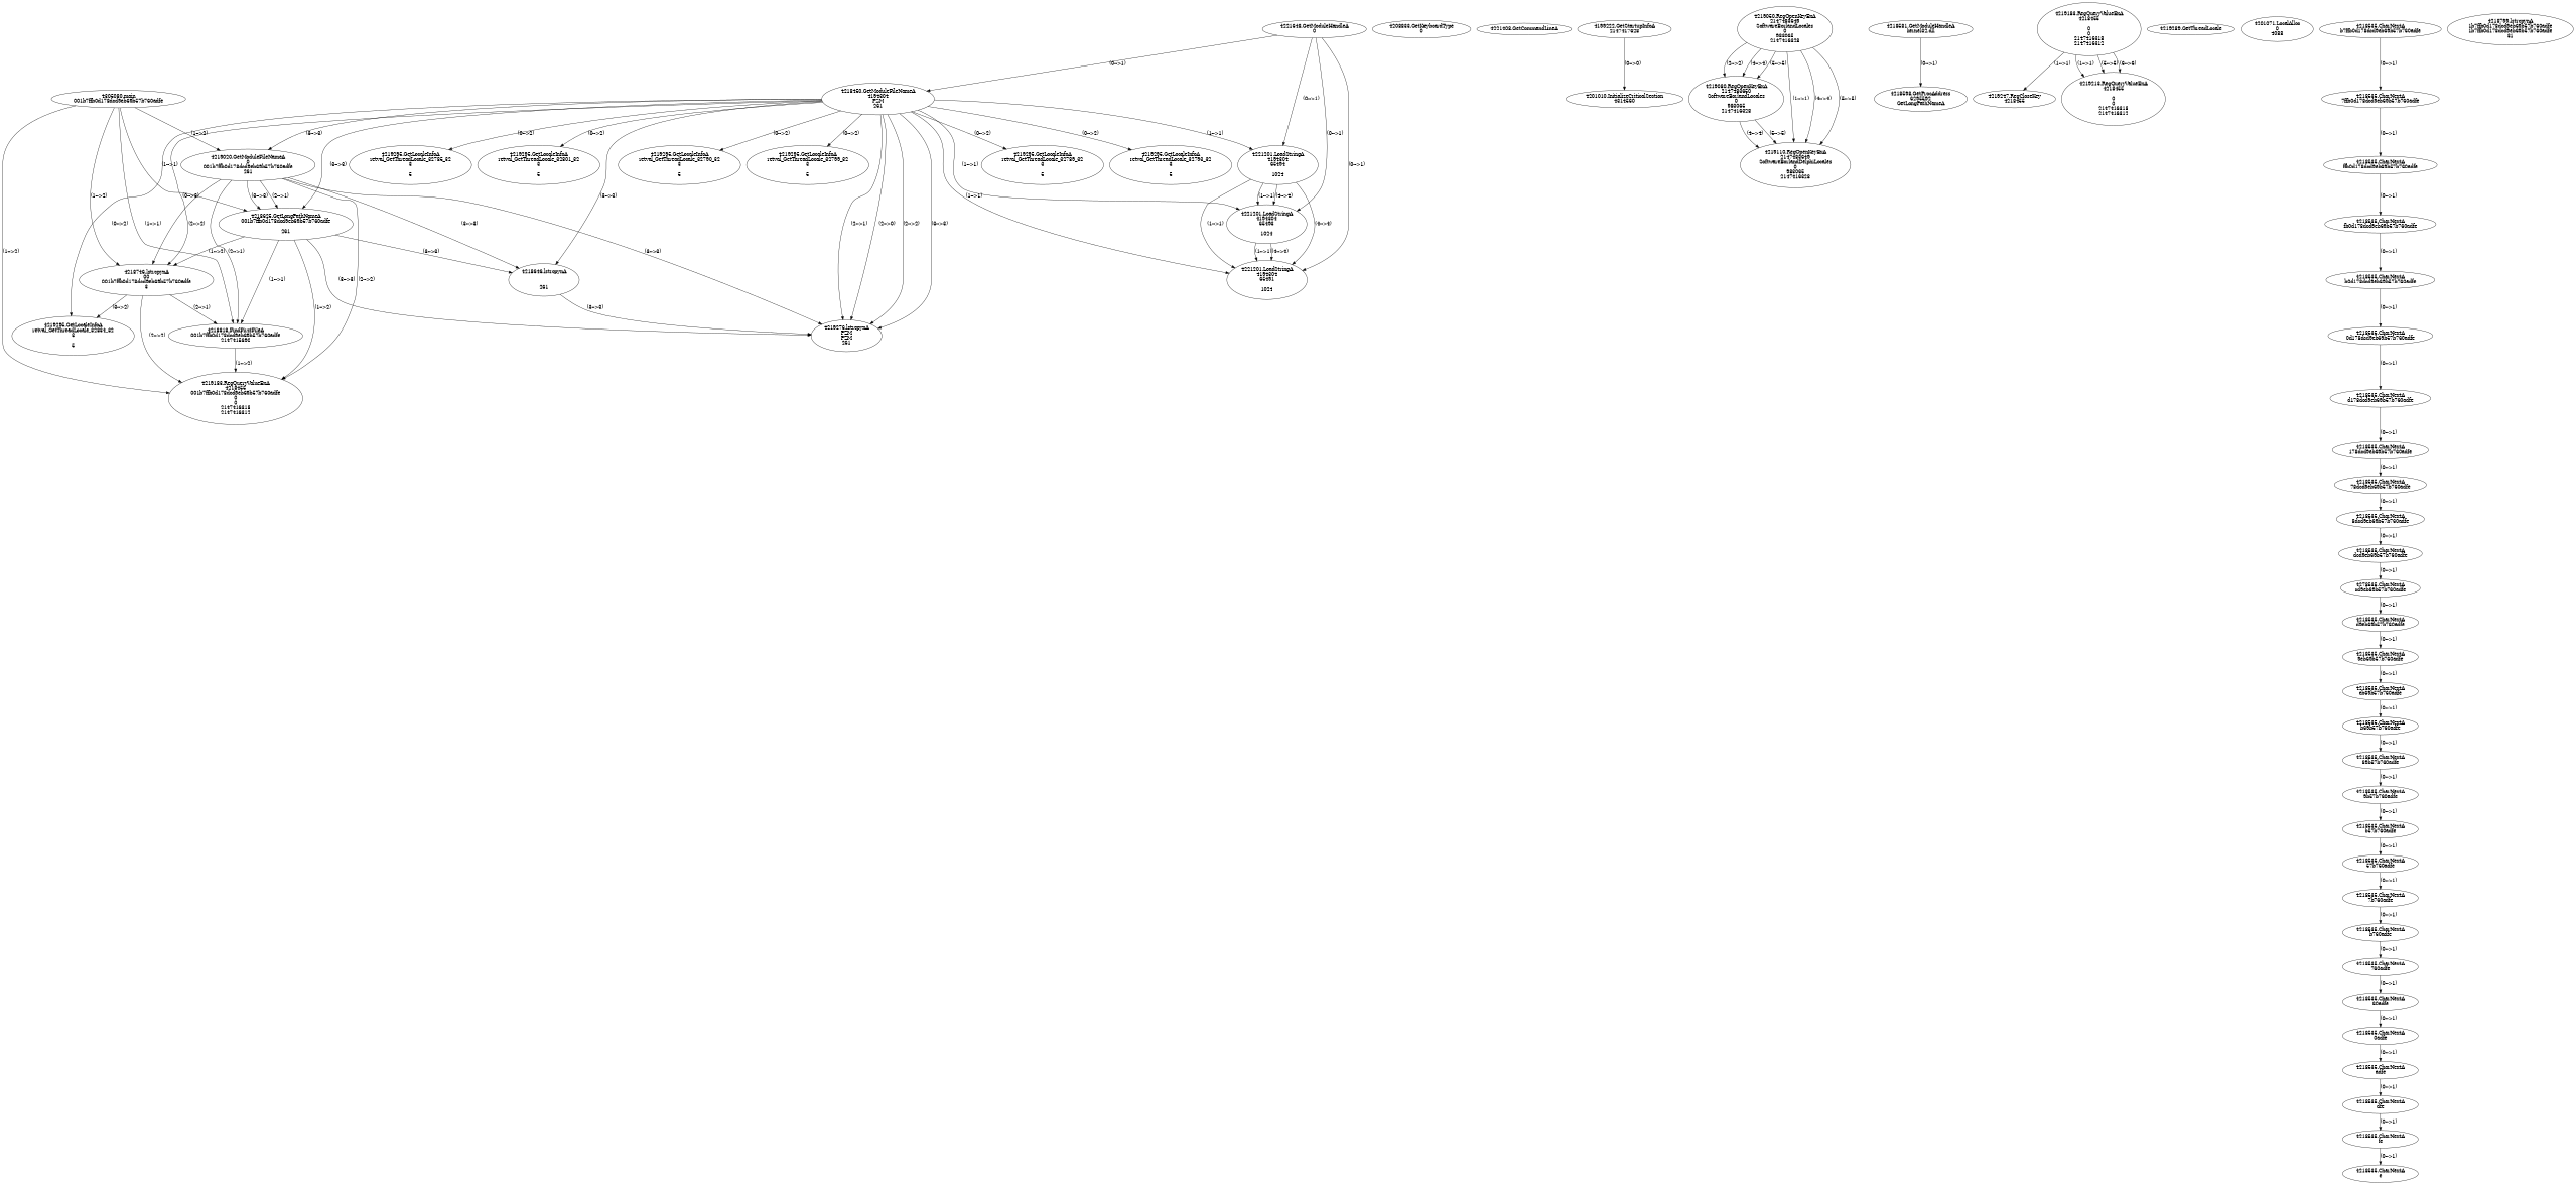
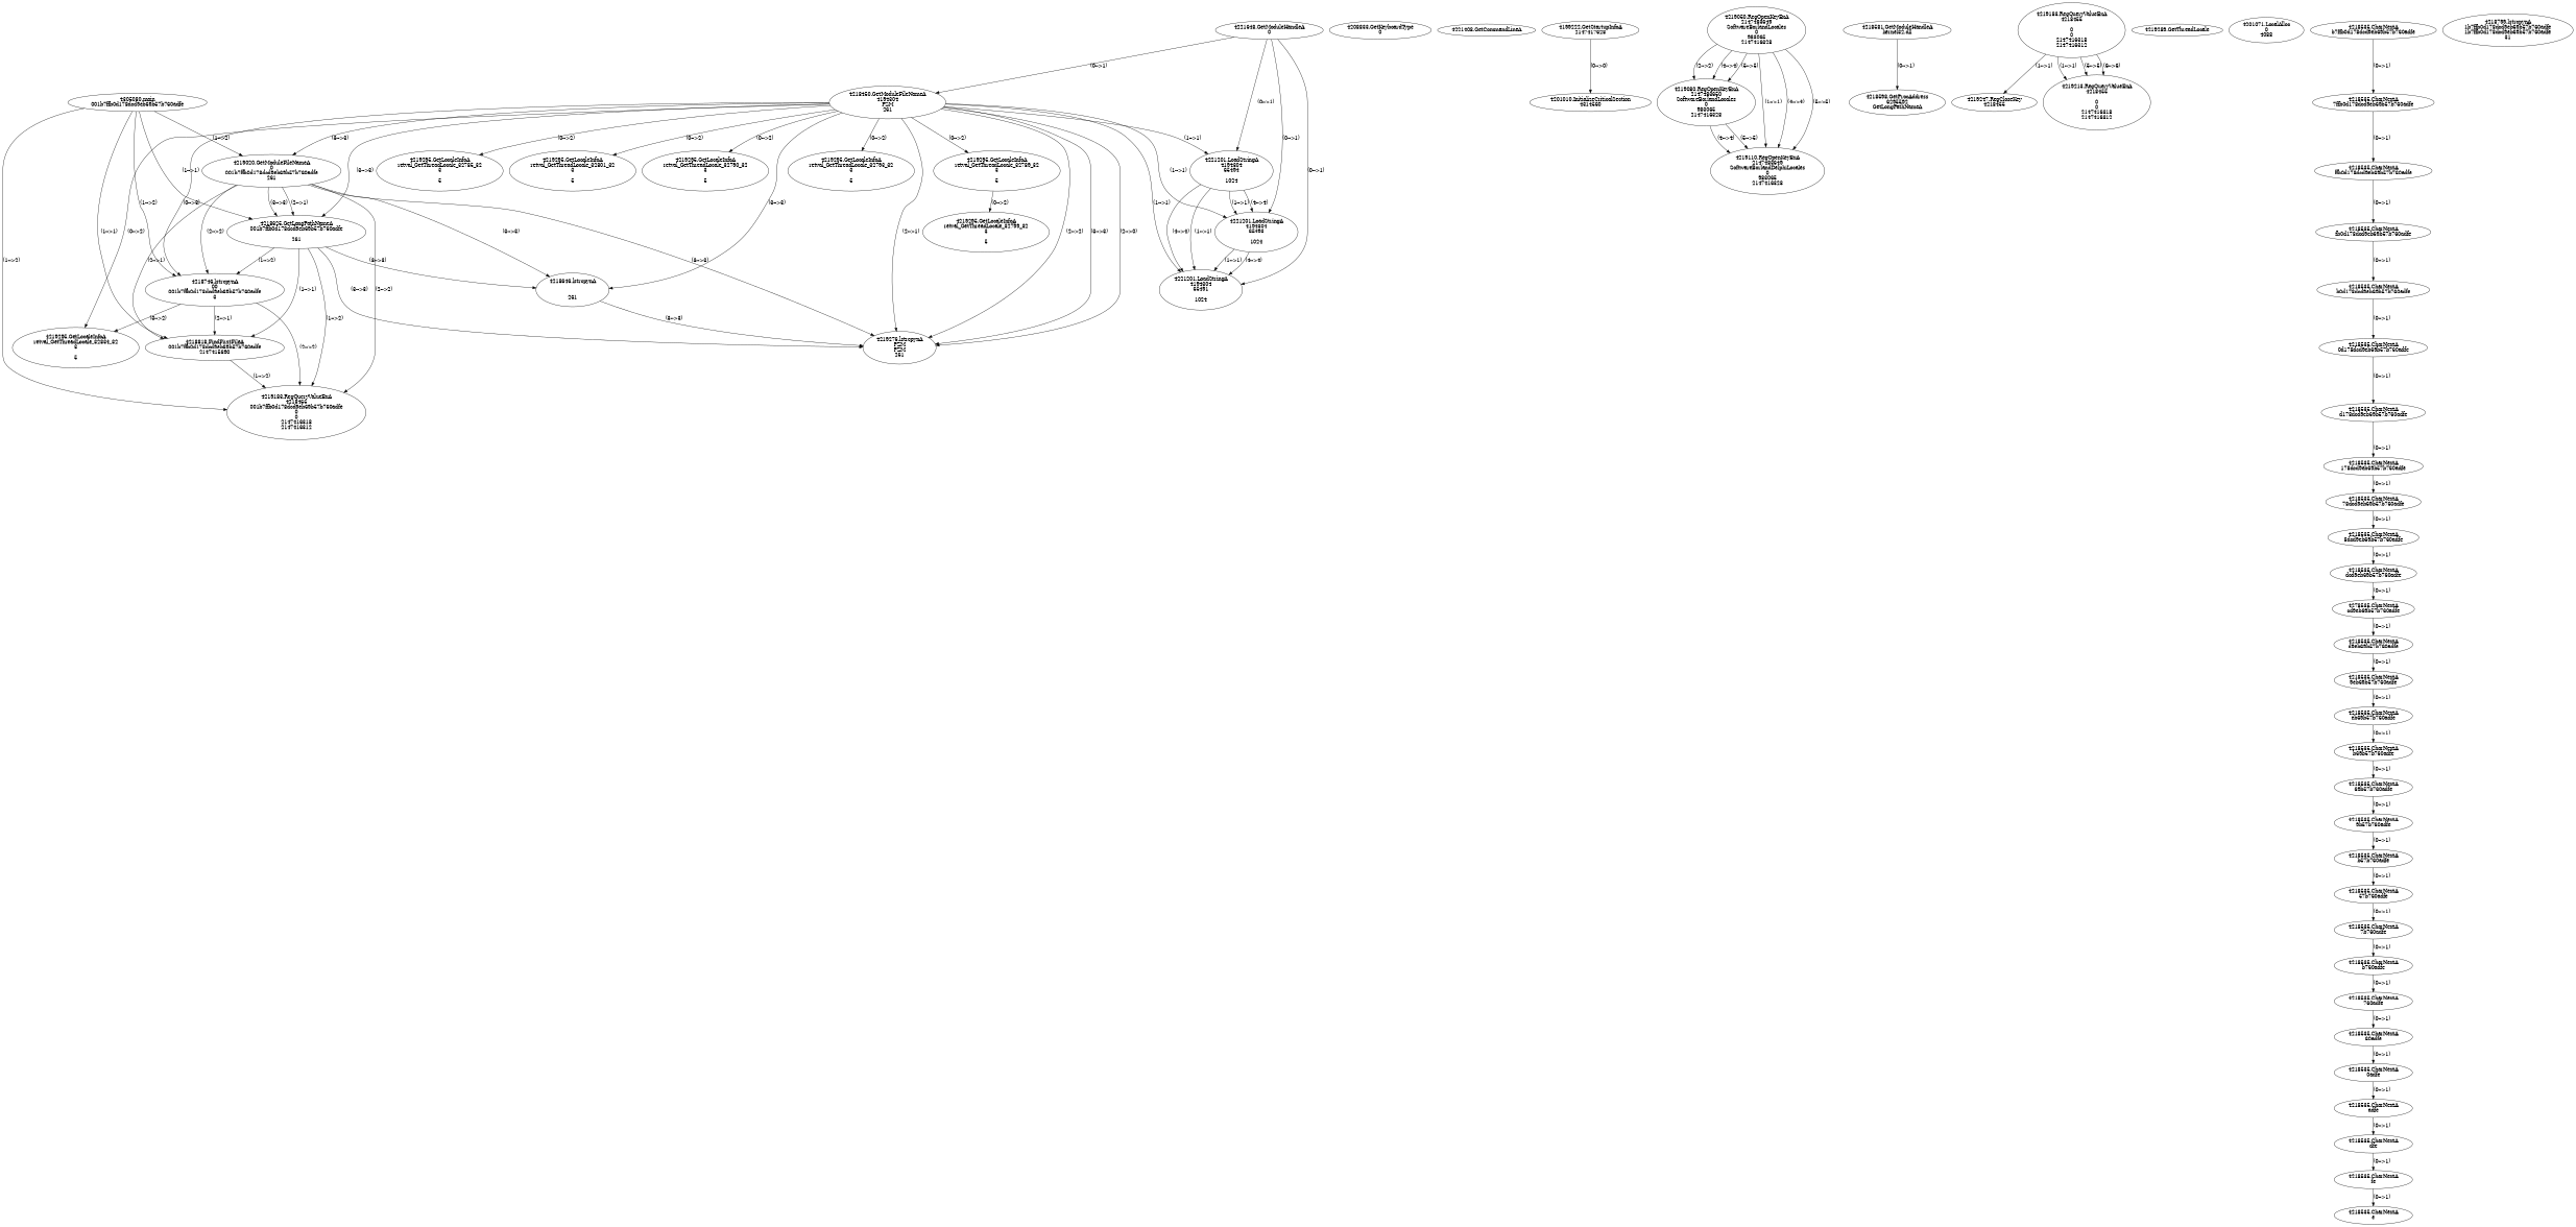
  digraph {
    n1 [label="4305080.main\n001b7ffb0d178dcd9eb69b57b760adfe"]
    n2 [label="4219020.GetModuleFileNameA\n0\n001b7ffb0d178dcd9eb69b57b760adfe\n261"]
    n3 [label="4218625.GetLongPathNameA\n001b7ffb0d178dcd9eb69b57b760adfe\n\n261"]
    n4 [label="4218746.lstrcpynA\n00\n001b7ffb0d178dcd9eb69b57b760adfe\n3"]
    n5 [label="4218818.FindFirstFileA\n001b7ffb0d178dcd9eb69b57b760adfe\n2147415690"]
    n6 [label="4219183.RegQueryValueExA\n4218455\n001b7ffb0d178dcd9eb69b57b760adfe\n0\n0\n2147416318\n2147416312"]
    n7 [label="4218646.lstrcpynA\n\n\n261"]
    n8 [label="4219276.lstrcpynA\nPZM\nPZM\n261"]
    n9 [label="4219295.GetLocaleInfoA\nretval_GetThreadLocale_32834_32\n3\n\n5"]
    n10 [label="4221648.GetModuleHandleA\n0"]
    n11 [label="4218450.GetModuleFileNameA\n4194304\nPZM\n261"]
    n12 [label="4221201.LoadStringA\n4194304\n65494\n\n1024"]
    n13 [label="4221201.LoadStringA\n4194304\n65493\n\n1024"]
    n14 [label="4221201.LoadStringA\n4194304\n65491\n\n1024"]
    n15 [label="4219295.GetLocaleInfoA\nretval_GetThreadLocale_32785_32\n3\n\n5"]
    n16 [label="4219295.GetLocaleInfoA\nretval_GetThreadLocale_32801_32\n3\n\n5"]
    n17 [label="4219295.GetLocaleInfoA\nretval_GetThreadLocale_32790_32\n3\n\n5"]
    n18 [label="4219295.GetLocaleInfoA\nretval_GetThreadLocale_32799_32\n3\n\n5"]
    n19 [label="4219295.GetLocaleInfoA\nretval_GetThreadLocale_32789_32\n3\n\n5"]
    n20 [label="4219295.GetLocaleInfoA\nretval_GetThreadLocale_32793_32\n3\n\n5"]
    n21 [label="4208833.GetKeyboardType\n0"]
    n22 [label="4221408.GetCommandLineA\n"]
    n23 [label="4199222.GetStartupInfoA\n2147417628"]
    n24 [label="4201010.InitializeCriticalSection\n4314560"]
    n25 [label="4219050.RegOpenKeyExA\n2147483649\nSoftware\Borland\Locales\n0\n983065\n2147416328"]
    n26 [label="4219080.RegOpenKeyExA\n2147483650\nSoftware\Borland\Locales\n0\n983065\n2147416328"]
    n27 [label="4219110.RegOpenKeyExA\n2147483649\nSoftware\Borland\Delphi\Locales\n0\n983065\n2147416328"]
    n28 [label="4218581.GetModuleHandleA\nkernel32.dll"]
    n29 [label="4218598.GetProcAddress\n6295592\nGetLongPathNameA"]
    n30 [label="4219183.RegQueryValueExA\n4218455\n\n0\n0\n2147416318\n2147416312"]
    n31 [label="4219247.RegCloseKey\n4218455"]
    n32 [label="4219213.RegQueryValueExA\n4218455\n\n0\n0\n2147416318\n2147416312"]
    n33 [label="4219289.GetThreadLocale\n"]
    n34 [label="4201071.LocalAlloc\n0\n4088"]
    n35 [label="4218535.CharNextA\nb7ffb0d178dcd9eb69b57b760adfe"]
    n36 [label="4218535.CharNextA\n7ffb0d178dcd9eb69b57b760adfe"]
    n37 [label="4218535.CharNextA\nffb0d178dcd9eb69b57b760adfe"]
    n38 [label="4218535.CharNextA\nfb0d178dcd9eb69b57b760adfe"]
    n39 [label="4218535.CharNextA\nb0d178dcd9eb69b57b760adfe"]
    n40 [label="4218535.CharNextA\n0d178dcd9eb69b57b760adfe"]
    n41 [label="4218535.CharNextA\nd178dcd9eb69b57b760adfe"]
    n42 [label="4218535.CharNextA\n178dcd9eb69b57b760adfe"]
    n43 [label="4218535.CharNextA\n78dcd9eb69b57b760adfe"]
    n44 [label="4218535.CharNextA\n8dcd9eb69b57b760adfe"]
    n45 [label="4218535.CharNextA\ndcd9eb69b57b760adfe"]
    n46 [label="4278535.CharNextA\ncd9eb69b57b760adfe"]
    n47 [label="4218535.CharNextA\nd9eb69b57b760adfe"]
    n48 [label="4218535.CharNextA\n9eb69b57b760adfe"]
    n49 [label="4218535.CharNextA\neb69b57b760adfe"]
    n50 [label="4218535.CharNextA\nb69b57b760adfe"]
    n51 [label="4218535.CharNextA\n69b57b760adfe"]
    n52 [label="4218535.CharNextA\n9b57b760adfe"]
    n53 [label="4218535.CharNextA\nb57b760adfe"]
    n54 [label="4218535.CharNextA\n57b760adfe"]
    n55 [label="4218535.CharNextA\n7b760adfe"]
    n56 [label="4218535.CharNextA\nb760adfe"]
    n57 [label="4218535.CharNextA\n760adfe"]
    n58 [label="4218535.CharNextA\n60adfe"]
    n59 [label="4218535.CharNextA\n0adfe"]
    n60 [label="4218535.CharNextA\nadfe"]
    n61 [label="4218535.CharNextA\ndfe"]
    n62 [label="4218535.CharNextA\nfe"]
    n63 [label="4218535.CharNextA\ne"]
    n64 [label="4218799.lstrcpynA\n1b7ffb0d178dcd9eb69b57b760adfe\n1b7ffb0d178dcd9eb69b57b760adfe\n31"]
    n1 -> n2 [label="(1-->2)"]
    n1 -> n3 [label="(1-->1)"]
    n1 -> n4 [label="(1-->2)"]
    n1 -> n5 [label="(1-->1)"]
    n1 -> n6 [label="(1-->2)"]
    n2 -> n3 [label="(2-->1)"]
    n2 -> n3 [label="(3-->3)"]
    n2 -> n4 [label="(2-->2)"]
    n2 -> n5 [label="(2-->1)"]
    n2 -> n6 [label="(2-->2)"]
    n2 -> n7 [label="(3-->3)"]
    n2 -> n8 [label="(3-->3)"]
    n3 -> n4 [label="(1-->2)"]
    n3 -> n5 [label="(1-->1)"]
    n3 -> n6 [label="(1-->2)"]
    n3 -> n7 [label="(3-->3)"]
    n3 -> n8 [label="(3-->3)"]
    n4 -> n5 [label="(2-->1)"]
    n4 -> n6 [label="(2-->2)"]
    n4 -> n9 [label="(3-->2)"]
    n5 -> n6 [label="(1-->2)"]
    n7 -> n8 [label="(3-->3)"]
    n10 -> n11 [label="(0-->1)"]
    n10 -> n12 [label="(0-->1)"]
    n10 -> n13 [label="(0-->1)"]
    n10 -> n14 [label="(0-->1)"]
    n11 -> n2 [label="(3-->3)"]
    n11 -> n3 [label="(3-->3)"]
    n11 -> n4 [label="(0-->3)"]
    n11 -> n7 [label="(3-->3)"]
    n11 -> n8 [label="(2-->1)"]
    n11 -> n8 [label="(2-->2)"]
    n11 -> n8 [label="(3-->3)"]
    n11 -> n8 [label="(2-->0)"]
    n11 -> n9 [label="(0-->2)"]
    n11 -> n12 [label="(1-->1)"]
    n11 -> n13 [label="(1-->1)"]
    n11 -> n14 [label="(1-->1)"]
    n11 -> n15 [label="(0-->2)"]
    n11 -> n16 [label="(0-->2)"]
    n11 -> n17 [label="(0-->2)"]
-   n11 -> n18 [label="(0-->2)"]
+   n19 -> n18 [label="(0-->2)"]
    n11 -> n19 [label="(0-->2)"]
    n11 -> n20 [label="(0-->2)"]
    n12 -> n13 [label="(1-->1)"]
    n12 -> n13 [label="(4-->4)"]
    n12 -> n14 [label="(1-->1)"]
    n12 -> n14 [label="(4-->4)"]
    n13 -> n14 [label="(1-->1)"]
    n13 -> n14 [label="(4-->4)"]
    n23 -> n24 [label="(0-->0)"]
    n25 -> n26 [label="(2-->2)"]
    n25 -> n26 [label="(4-->4)"]
    n25 -> n26 [label="(5-->5)"]
    n25 -> n27 [label="(1-->1)"]
    n25 -> n27 [label="(4-->4)"]
    n25 -> n27 [label="(5-->5)"]
    n26 -> n27 [label="(4-->4)"]
    n26 -> n27 [label="(5-->5)"]
    n28 -> n29 [label="(0-->1)"]
    n30 -> n31 [label="(1-->1)"]
    n30 -> n32 [label="(1-->1)"]
    n30 -> n32 [label="(5-->5)"]
    n30 -> n32 [label="(6-->6)"]
    n35 -> n36 [label="(0-->1)"]
    n36 -> n37 [label="(0-->1)"]
    n37 -> n38 [label="(0-->1)"]
    n38 -> n39 [label="(0-->1)"]
    n39 -> n40 [label="(0-->1)"]
    n40 -> n41 [label="(0-->1)"]
    n41 -> n42 [label="(0-->1)"]
    n42 -> n43 [label="(0-->1)"]
    n43 -> n44 [label="(0-->1)"]
    n44 -> n45 [label="(0-->1)"]
    n45 -> n46 [label="(0-->1)"]
    n46 -> n47 [label="(0-->1)"]
    n47 -> n48 [label="(0-->1)"]
    n48 -> n49 [label="(0-->1)"]
    n49 -> n50 [label="(0-->1)"]
    n50 -> n51 [label="(0-->1)"]
    n51 -> n52 [label="(0-->1)"]
    n52 -> n53 [label="(0-->1)"]
    n53 -> n54 [label="(0-->1)"]
    n54 -> n55 [label="(0-->1)"]
    n55 -> n56 [label="(0-->1)"]
    n56 -> n57 [label="(0-->1)"]
    n57 -> n58 [label="(0-->1)"]
    n58 -> n59 [label="(0-->1)"]
    n59 -> n60 [label="(0-->1)"]
    n60 -> n61 [label="(0-->1)"]
    n61 -> n62 [label="(0-->1)"]
    n62 -> n63 [label="(0-->1)"]
  }
